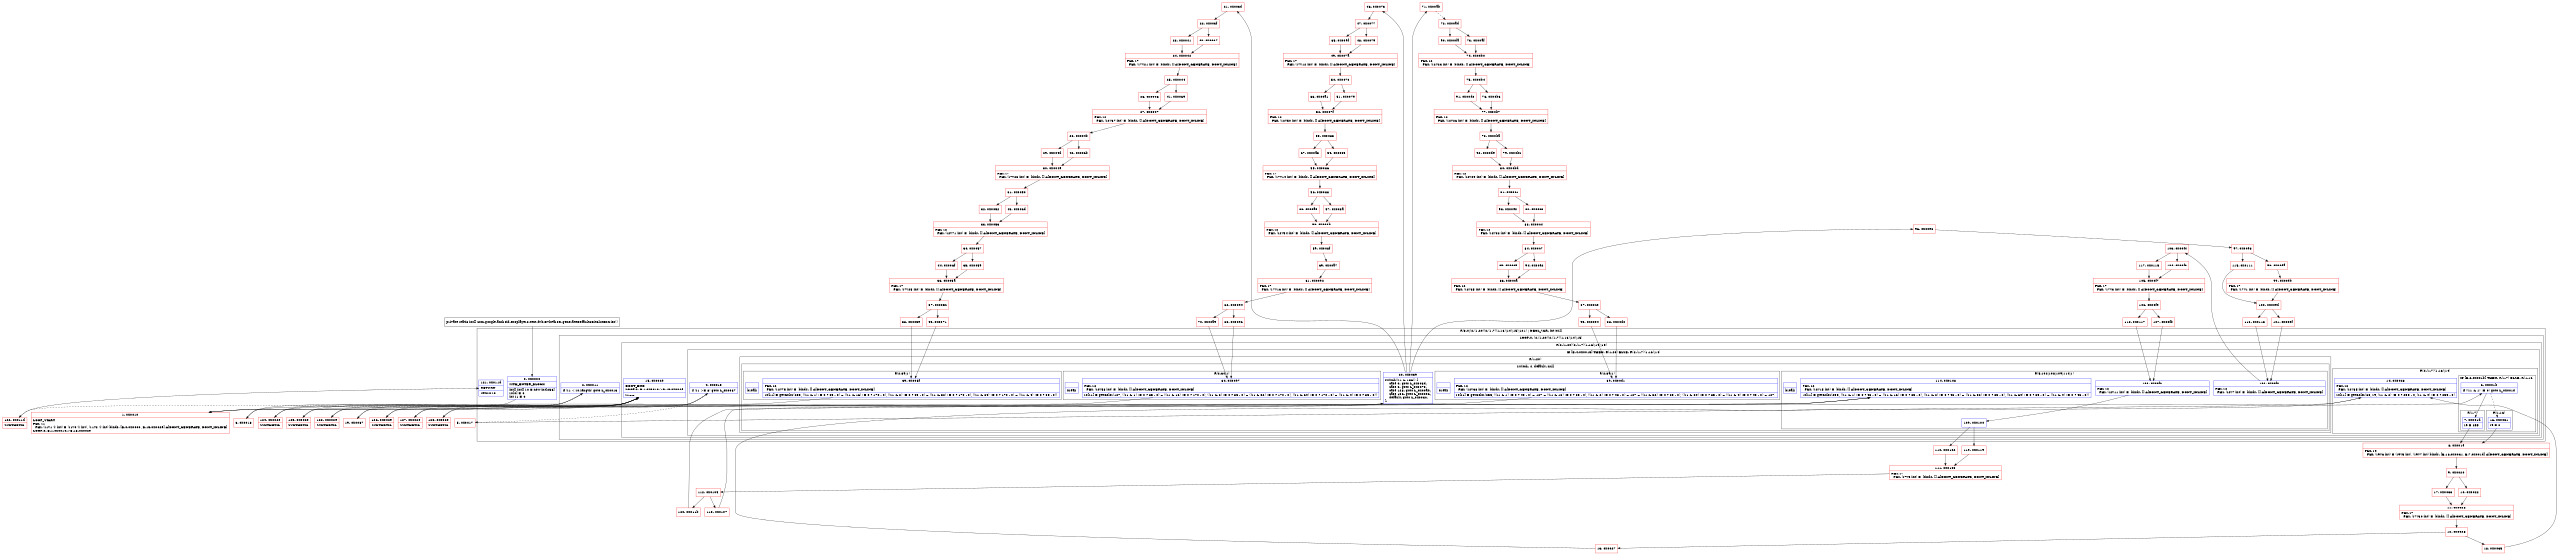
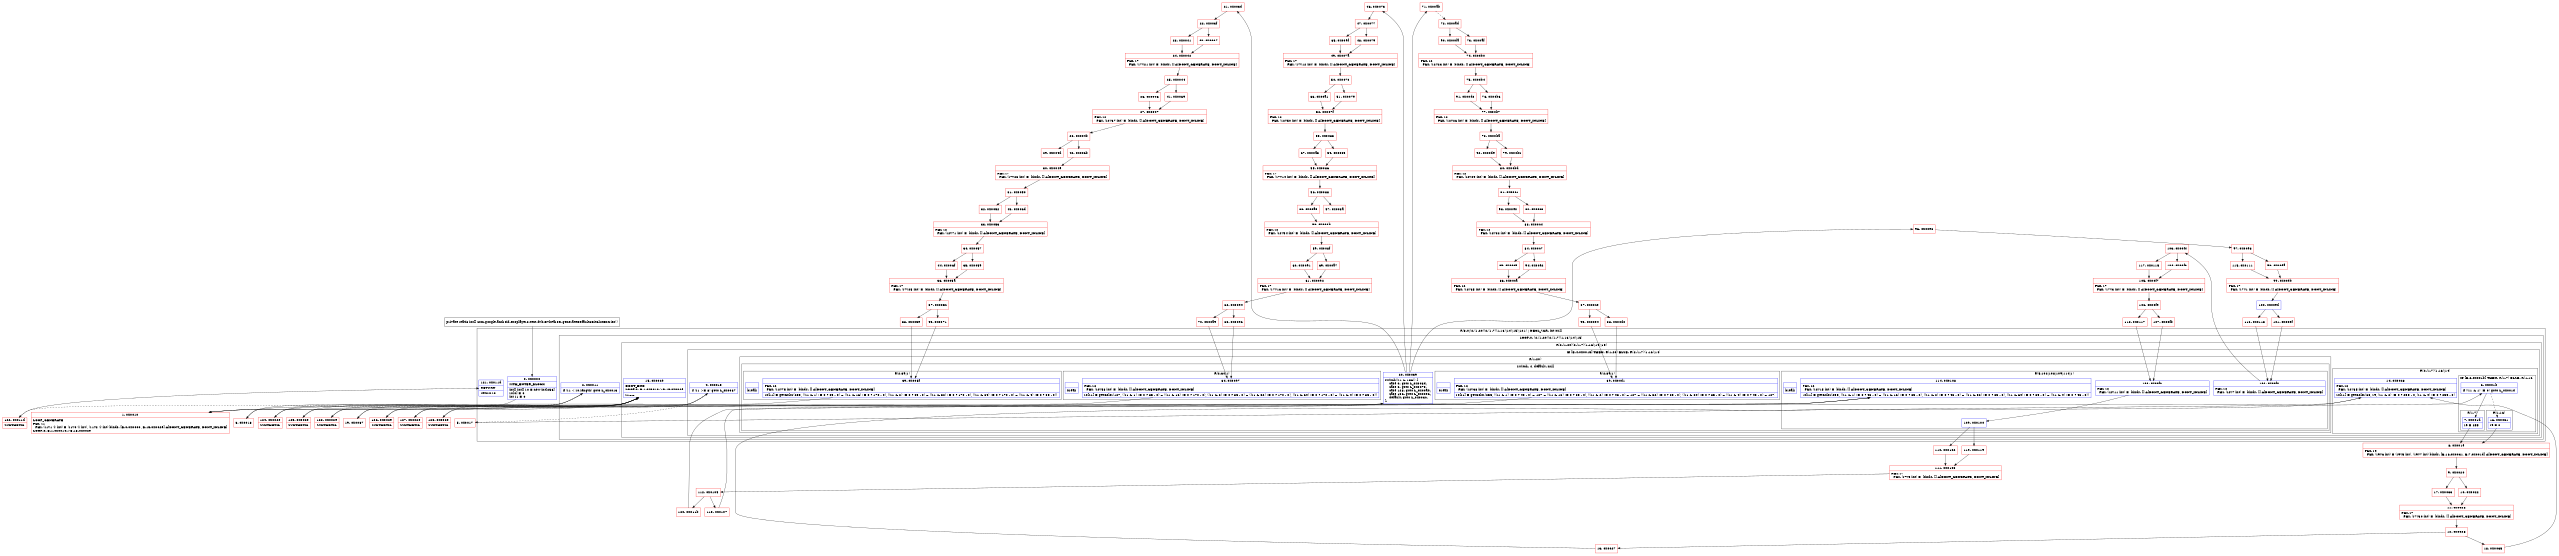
  digraph {
    node [color=red shape=record]
    n1 [color=blue label="{39\:\ 0x005f|PHI: r2 \l  PHI: (r2v75 int) =  binds: [] A[DONT_GENERATE, DONT_INLINE]\l|r0[r1] = getColor(255, ((r1 & 1) != 0 ? 85 : 0) + ((r1 & 16) != 0 ? 170 : 0), ((r1 & 2) != 0 ? 85 : 0) + ((r1 & 32) != 0 ? 170 : 0), ((r1 & 64) != 0 ? 170 : 0) + ((r1 & 4) != 0 ? 85 : 0))\l}"]
    n2 [color=blue label="{|break\l}"]
    n3 [color=blue label="{64\:\ 0x0097|PHI: r2 \l  PHI: (r2v58 int) =  binds: [] A[DONT_GENERATE, DONT_INLINE]\l|r0[r1] = getColor(127, ((r1 & 1) != 0 ? 85 : 0) + ((r1 & 16) != 0 ? 170 : 0), ((r1 & 2) != 0 ? 85 : 0) + ((r1 & 32) != 0 ? 170 : 0), ((r1 & 64) != 0 ? 170 : 0) + ((r1 & 4) != 0 ? 85 : 0))\l}"]
    n4 [color=blue label="{|break\l}"]
    n5 [color=blue label="{89\:\ 0x00d1|PHI: r2 \l  PHI: (r2v38 int) =  binds: [] A[DONT_GENERATE, DONT_INLINE]\l|r0[r1] = getColor(255, ((r1 & 1) != 0 ? 43 : 0) + 127 + ((r1 & 16) != 0 ? 85 : 0), ((r1 & 2) != 0 ? 43 : 0) + 127 + ((r1 & 32) != 0 ? 85 : 0), ((r1 & 64) != 0 ? 85 : 0) + ((r1 & 4) != 0 ? 43 : 0) + 127)\l}"]
    n6 [color=blue label="{|break\l}"]
    n7 [color=blue label="{102\:\ 0x00f0|PHI: r2 \l  PHI: (r2v7 int) =  binds: [] A[DONT_GENERATE, DONT_INLINE]\l}"]
    n8 [color=blue label="{108\:\ 0x00fc|PHI: r2 \l  PHI: (r2v11 int) =  binds: [] A[DONT_GENERATE, DONT_INLINE]\l}"]
    n9 [color=blue label="{109\:\ 0x0100}"]
    n10 [color=blue label="{114\:\ 0x0108|PHI: r2 \l  PHI: (r2v15 int) =  binds: [] A[DONT_GENERATE, DONT_INLINE]\l|r0[r1] = getColor(255, ((r1 & 1) != 0 ? 43 : 0) + ((r1 & 16) != 0 ? 85 : 0), ((r1 & 2) != 0 ? 43 : 0) + ((r1 & 32) != 0 ? 85 : 0), ((r1 & 64) != 0 ? 85 : 0) + ((r1 & 4) != 0 ? 43 : 0))\l}"]
    n11 [color=blue label="{|break\l}"]
    n12 [color=blue label="{20\:\ 0x0039|switch((r1 & 136)) \{\l    case 0: goto L_0x003d;\l    case 8: goto L_0x0073;\l    case 128: goto L_0x00ab;\l    case 136: goto L_0x00e6;\l    default: goto L_0x003c;\l\}\l}"]
    n13 [color=blue label="{7\:\ 0x001d|r9 = 255\l}"]
    n14 [color=blue label="{16\:\ 0x0031|r9 = 0\l}"]
    n15 [color=blue label="{6\:\ 0x001b|if ((r1 & 1) != 0) goto L_0x001d\l}"]
    n16 [color=blue label="{14\:\ 0x0028|PHI: r2 \l  PHI: (r2v85 int) =  binds: [] A[DONT_GENERATE, DONT_INLINE]\l|r0[r1] = getColor(63, r9, (r1 & 2) != 0 ? 255 : 0, (r1 & 4) != 0 ? 255 : 0)\l}"]
    n17 [color=blue label="{4\:\ 0x0015|if (r1 \>= 8) goto L_0x0037\l}"]
    n18 [color=blue label="{15\:\ 0x002e|DONT_END\lLOOP:0: B:1:0x0010\-\>B:15:0x002e\l|r1++\l}"]
    n19 [color=blue label="{2\:\ 0x0011|if (r1 \< r0.length) goto L_0x0013\l}"]
    n20 [color=blue label="{0\:\ 0x0000|MTH_ENTER_BLOCK\l|int[] int[] r0 = new int[256]\lr0[0] = 0\lint r1 = 0\l}"]
    n21 [color=blue label="{121\:\ 0x011d|RETURN\l|return r0\l}"]
    n22 [label="{124\:\ 0x002e|SYNTHETIC\l}"]
    n23 [label="{125\:\ 0x002e|SYNTHETIC\l}"]
    n24 [label="{126\:\ 0x002e|SYNTHETIC\l}"]
    n25 [label="{103\:\ 0x00f4}"]
    n26 [label="{110\:\ 0x0102}"]
    n27 [label="{119\:\ 0x0119}"]
    n28 [label="{127\:\ 0x002e|SYNTHETIC\l}"]
    n29 [label="{21\:\ 0x003d}"]
    n30 [label="{46\:\ 0x0073}"]
    n31 [label="{71\:\ 0x00ab}"]
    n32 [label="{96\:\ 0x00e6}"]
    n33 [label="{128\:\ 0x002e|SYNTHETIC\l}"]
    n34 [label="{8\:\ 0x001e|PHI: r9 \l  PHI: (r9v6 int) = (r9v5 int), (r9v7 int) binds: [B:16:0x0031, B:7:0x001d] A[DONT_GENERATE, DONT_INLINE]\l}"]
    n35 [label="{123\:\ 0x002e|SYNTHETIC\l}"]
    n36 [label="{5\:\ 0x0017}"]
    n37 [label="{19\:\ 0x0037}"]
-   n38 [label="{1\:\ 0x0010|LOOP_START\lPHI: r1 \l  PHI: (r1v1 'i' int) = (r1v0 'i' int), (r1v2 'i' int) binds: [B:0:0x0000, B:15:0x002e] A[DONT_GENERATE, DONT_INLINE]\lLOOP:0: B:1:0x0010\-\>B:15:0x002e\l}"]
+   n38 [label="{1\:\ 0x0010|LOOP_GENERATE\lPHI: r1 \l  PHI: (r1v1 'i' int) = (r1v0 'i' int), (r1v2 'i' int) binds: [B:0:0x0000, B:15:0x002e] A[DONT_GENERATE, DONT_INLINE]\lLOOP:0: B:1:0x0010\-\>B:15:0x002e\l}"]
    n39 [label="{3\:\ 0x0013}"]
    n40 [label="{122\:\ 0x011d|SYNTHETIC\l}"]
    n41 [label="{22\:\ 0x003f}"]
    n42 [label="{47\:\ 0x0077}"]
    n43 [label="{72\:\ 0x00ad}"]
    n44 [label="{97\:\ 0x00e8}"]
    n45 [label="{104\:\ 0x00f6}"]
    n46 [label="{117\:\ 0x0115}"]
    n47 [label="{111\:\ 0x0103|PHI: r7 \l  PHI: (r7v5 int) =  binds: [] A[DONT_GENERATE, DONT_INLINE]\l}"]
    n48 [label="{9\:\ 0x0020}"]
    n49 [label="{10\:\ 0x0022}"]
    n50 [label="{17\:\ 0x0033}"]
    n51 [label="{11\:\ 0x0023|PHI: r7 \l  PHI: (r7v30 int) =  binds: [] A[DONT_GENERATE, DONT_INLINE]\l}"]
    n52 [label="{12\:\ 0x0025}"]
    n53 [label="{13\:\ 0x0027}"]
    n54 [label="{18\:\ 0x0035}"]
    n55 [label="{23\:\ 0x0041}"]
    n56 [label="{40\:\ 0x0067}"]
    n57 [label="{24\:\ 0x0042|PHI: r7 \l  PHI: (r7v21 int) =  binds: [] A[DONT_GENERATE, DONT_INLINE]\l}"]
    n58 [label="{25\:\ 0x0044}"]
    n59 [label="{26\:\ 0x0046}"]
    n60 [label="{41\:\ 0x0069}"]
    n61 [label="{27\:\ 0x0047|PHI: r2 \l  PHI: (r2v67 int) =  binds: [] A[DONT_GENERATE, DONT_INLINE]\l}"]
    n62 [label="{28\:\ 0x004b}"]
    n63 [label="{29\:\ 0x004d}"]
    n64 [label="{42\:\ 0x006b}"]
    n65 [label="{30\:\ 0x004e|PHI: r7 \l  PHI: (r7v23 int) =  binds: [] A[DONT_GENERATE, DONT_INLINE]\l}"]
    n66 [label="{31\:\ 0x0050}"]
    n67 [label="{32\:\ 0x0052}"]
    n68 [label="{43\:\ 0x006d}"]
    n69 [label="{33\:\ 0x0053|PHI: r2 \l  PHI: (r2v71 int) =  binds: [] A[DONT_GENERATE, DONT_INLINE]\l}"]
    n70 [label="{34\:\ 0x0057}"]
    n71 [label="{35\:\ 0x0059}"]
    n72 [label="{44\:\ 0x006f}"]
    n73 [label="{36\:\ 0x005a|PHI: r7 \l  PHI: (r7v25 int) =  binds: [] A[DONT_GENERATE, DONT_INLINE]\l}"]
    n74 [label="{37\:\ 0x005c}"]
    n75 [label="{38\:\ 0x005e}"]
    n76 [label="{45\:\ 0x0071}"]
    n77 [label="{48\:\ 0x0079}"]
    n78 [label="{65\:\ 0x009f}"]
    n79 [label="{49\:\ 0x007a|PHI: r7 \l  PHI: (r7v12 int) =  binds: [] A[DONT_GENERATE, DONT_INLINE]\l}"]
    n80 [label="{50\:\ 0x007c}"]
    n81 [label="{51\:\ 0x007e}"]
    n82 [label="{66\:\ 0x00a1}"]
    n83 [label="{52\:\ 0x007f|PHI: r2 \l  PHI: (r2v50 int) =  binds: [] A[DONT_GENERATE, DONT_INLINE]\l}"]
    n84 [label="{53\:\ 0x0083}"]
    n85 [label="{54\:\ 0x0085}"]
    n86 [label="{67\:\ 0x00a3}"]
    n87 [label="{55\:\ 0x0086|PHI: r7 \l  PHI: (r7v14 int) =  binds: [] A[DONT_GENERATE, DONT_INLINE]\l}"]
    n88 [label="{56\:\ 0x0088}"]
    n89 [label="{57\:\ 0x008a}"]
    n90 [label="{68\:\ 0x00a5}"]
    n91 [label="{58\:\ 0x008b|PHI: r2 \l  PHI: (r2v54 int) =  binds: [] A[DONT_GENERATE, DONT_INLINE]\l}"]
    n92 [label="{59\:\ 0x008f}"]
+   n93 [label="{60\:\ 0x0091}"]
    n94 [label="{69\:\ 0x00a7}"]
    n95 [label="{61\:\ 0x0092|PHI: r7 \l  PHI: (r7v16 int) =  binds: [] A[DONT_GENERATE, DONT_INLINE]\l}"]
    n96 [label="{62\:\ 0x0094}"]
    n97 [label="{63\:\ 0x0096}"]
    n98 [label="{70\:\ 0x00a9}"]
    n99 [label="{73\:\ 0x00af}"]
    n100 [label="{90\:\ 0x00da}"]
    n101 [label="{74\:\ 0x00b0|PHI: r2 \l  PHI: (r2v23 int) =  binds: [] A[DONT_GENERATE, DONT_INLINE]\l}"]
    n102 [label="{75\:\ 0x00b4}"]
    n103 [label="{76\:\ 0x00b6}"]
    n104 [label="{91\:\ 0x00dc}"]
    n105 [label="{77\:\ 0x00b7|PHI: r2 \l  PHI: (r2v26 int) =  binds: [] A[DONT_GENERATE, DONT_INLINE]\l}"]
    n106 [label="{78\:\ 0x00ba}"]
    n107 [label="{79\:\ 0x00bc}"]
    n108 [label="{92\:\ 0x00de}"]
    n109 [label="{80\:\ 0x00bd|PHI: r2 \l  PHI: (r2v29 int) =  binds: [] A[DONT_GENERATE, DONT_INLINE]\l}"]
    n110 [label="{81\:\ 0x00c1}"]
    n111 [label="{82\:\ 0x00c3}"]
    n112 [label="{93\:\ 0x00e0}"]
    n113 [label="{83\:\ 0x00c4|PHI: r2 \l  PHI: (r2v32 int) =  binds: [] A[DONT_GENERATE, DONT_INLINE]\l}"]
    n114 [label="{84\:\ 0x00c7}"]
    n115 [label="{85\:\ 0x00c9}"]
    n116 [label="{94\:\ 0x00e2}"]
    n117 [label="{86\:\ 0x00ca|PHI: r2 \l  PHI: (r2v35 int) =  binds: [] A[DONT_GENERATE, DONT_INLINE]\l}"]
    n118 [label="{87\:\ 0x00ce}"]
    n119 [label="{88\:\ 0x00d0}"]
    n120 [label="{95\:\ 0x00e4}"]
    n121 [label="{98\:\ 0x00ea}"]
    n122 [label="{115\:\ 0x0111}"]
    n123 [label="{99\:\ 0x00eb|PHI: r7 \l  PHI: (r7v1 int) =  binds: [] A[DONT_GENERATE, DONT_INLINE]\l}"]
-   n124 [label="{100\:\ 0x00ed}"]
+   n124 [color=blue label="{100\:\ 0x00ed}"]
    n125 [label="{101\:\ 0x00ef}"]
    n126 [label="{116\:\ 0x0113}"]
    n127 [label="{105\:\ 0x00f7|PHI: r7 \l  PHI: (r7v3 int) =  binds: [] A[DONT_GENERATE, DONT_INLINE]\l}"]
    n128 [label="{106\:\ 0x00f9}"]
    n129 [label="{107\:\ 0x00fb}"]
    n130 [label="{118\:\ 0x0117}"]
    n131 [label="{112\:\ 0x0105}"]
    n132 [label="{113\:\ 0x0107}"]
    n133 [label="{120\:\ 0x011b}"]
    n134 [label="{private static int[] com.google.android.exoplayer2.text.dvb.DvbParser.generateDefault8BitClutEntries() }" color=""]
    subgraph cluster_1 {
      label="R(3:0|(2:(1:20)(2:(1:7)(1:16)|14)|15)|121) | DECL_VAR: int null\l"
      n20
      n21
      subgraph cluster_2 {
        label="LOOP:0: (2:(1:20)(2:(1:7)(1:16)|14)|15)"
        n19
        subgraph cluster_3 {
          label="R(2:(1:20)(2:(1:7)(1:16)|14)|15)"
          n18
          subgraph cluster_4 {
            label="IF [B:4:0x0015] THEN: R(1:20) ELSE: R(2:(1:7)(1:16)|14)"
            n17
            subgraph cluster_5 {
              label="R(1:20)"
              subgraph cluster_6 {
                label="Switch: 4, default: null"
                n12
                subgraph cluster_7 {
                  label="R(2:39|1)"
                  n1
                  n2
                }
                subgraph cluster_8 {
                  label="R(2:64|1)"
                  n3
                  n4
                }
                subgraph cluster_9 {
                  label="R(2:89|1)"
                  n5
                  n6
                }
                subgraph cluster_10 {
                  label="R(5:102|108|109|114|1)"
                  n7
                  n8
                  n9
                  n10
                  n11
                }
              }
            }
            subgraph cluster_11 {
              label="R(2:(1:7)(1:16)|14)"
              n16
              subgraph cluster_12 {
                label="IF [B:6:0x001b] THEN: R(1:7) ELSE: R(1:16)"
                n15
                subgraph cluster_13 {
                  label="R(1:7)"
                  n13
                }
                subgraph cluster_14 {
                  label="R(1:16)"
                  n14
                }
              }
            }
          }
        }
      }
    }
    n1 -> n22
    n3 -> n23
    n5 -> n24
    n7 -> n25
    n8 -> n9
    n9 -> n26
    n9 -> n27
    n10 -> n28
    n12 -> n29
    n12 -> n30
    n12 -> n31
    n12 -> n32
    n12 -> n33
    n13 -> n34
    n14 -> n34
    n15 -> n13
    n15 -> n14 [style=dashed]
    n16 -> n35
    n17 -> n36 [style=dashed]
    n17 -> n37
    n18 -> n38
    n19 -> n39
    n19 -> n40 [style=dashed]
    n20 -> n38
    n22 -> n18
    n23 -> n18
    n24 -> n18
    n25 -> n45
    n25 -> n46
    n26 -> n47
    n27 -> n47
    n28 -> n18
    n29 -> n41
    n30 -> n42
    n31 -> n43 [style=dashed]
    n32 -> n44
    n33 -> n18
    n34 -> n48
    n35 -> n18
    n36 -> n15
    n37 -> n12
    n38 -> n19
    n39 -> n17
    n40 -> n21
    n41 -> n55
    n41 -> n56
    n42 -> n77
    n42 -> n78
    n43 -> n99
    n43 -> n100
    n44 -> n121
    n44 -> n122
    n45 -> n127
    n46 -> n127
    n47 -> n131
    n48 -> n49
    n48 -> n50
    n49 -> n51
    n50 -> n51
    n51 -> n52
    n52 -> n53
    n52 -> n54
    n53 -> n16
    n54 -> n16
    n55 -> n57
    n56 -> n57
    n57 -> n58
    n58 -> n59
    n58 -> n60
    n59 -> n61
    n60 -> n61
    n61 -> n62
    n62 -> n63
    n62 -> n64
-   n63 -> n65
    n64 -> n65
    n65 -> n66
    n66 -> n67
    n66 -> n68
    n67 -> n69
    n68 -> n69
    n69 -> n70
    n70 -> n71
    n70 -> n72
    n71 -> n73
    n72 -> n73
    n73 -> n74
    n74 -> n75
    n74 -> n76
    n75 -> n1
    n76 -> n1
    n77 -> n79
    n78 -> n79
    n79 -> n80
    n80 -> n81
    n80 -> n82
    n81 -> n83
    n82 -> n83
    n83 -> n84
    n84 -> n85
    n84 -> n86
    n85 -> n87
    n86 -> n87
    n87 -> n88
    n88 -> n89
    n88 -> n90
-   n89 -> n91
    n90 -> n91
    n91 -> n92
+   n92 -> n93
    n92 -> n94
+   n93 -> n95
    n94 -> n95
    n95 -> n96
    n96 -> n97
    n96 -> n98
    n97 -> n3
    n98 -> n3
    n99 -> n101
    n100 -> n101
    n101 -> n102
    n102 -> n103
    n102 -> n104
    n103 -> n105
    n104 -> n105
    n105 -> n106
    n106 -> n107
    n106 -> n108
    n107 -> n109
    n108 -> n109
    n109 -> n110
    n110 -> n111
    n110 -> n112
    n111 -> n113
    n112 -> n113
    n113 -> n114
    n114 -> n115
    n114 -> n116
    n115 -> n117
    n116 -> n117
    n117 -> n118
    n118 -> n119
    n118 -> n120
    n119 -> n5
    n120 -> n5
    n121 -> n123
-   n122 -> n124
+   n122 -> n123
    n123 -> n124
    n124 -> n125
    n124 -> n126
    n125 -> n7
    n126 -> n7
    n127 -> n128
    n128 -> n129
    n128 -> n130
    n129 -> n8
    n130 -> n8
    n131 -> n132
    n131 -> n133
    n132 -> n10
    n133 -> n10
    n134 -> n20
  }
